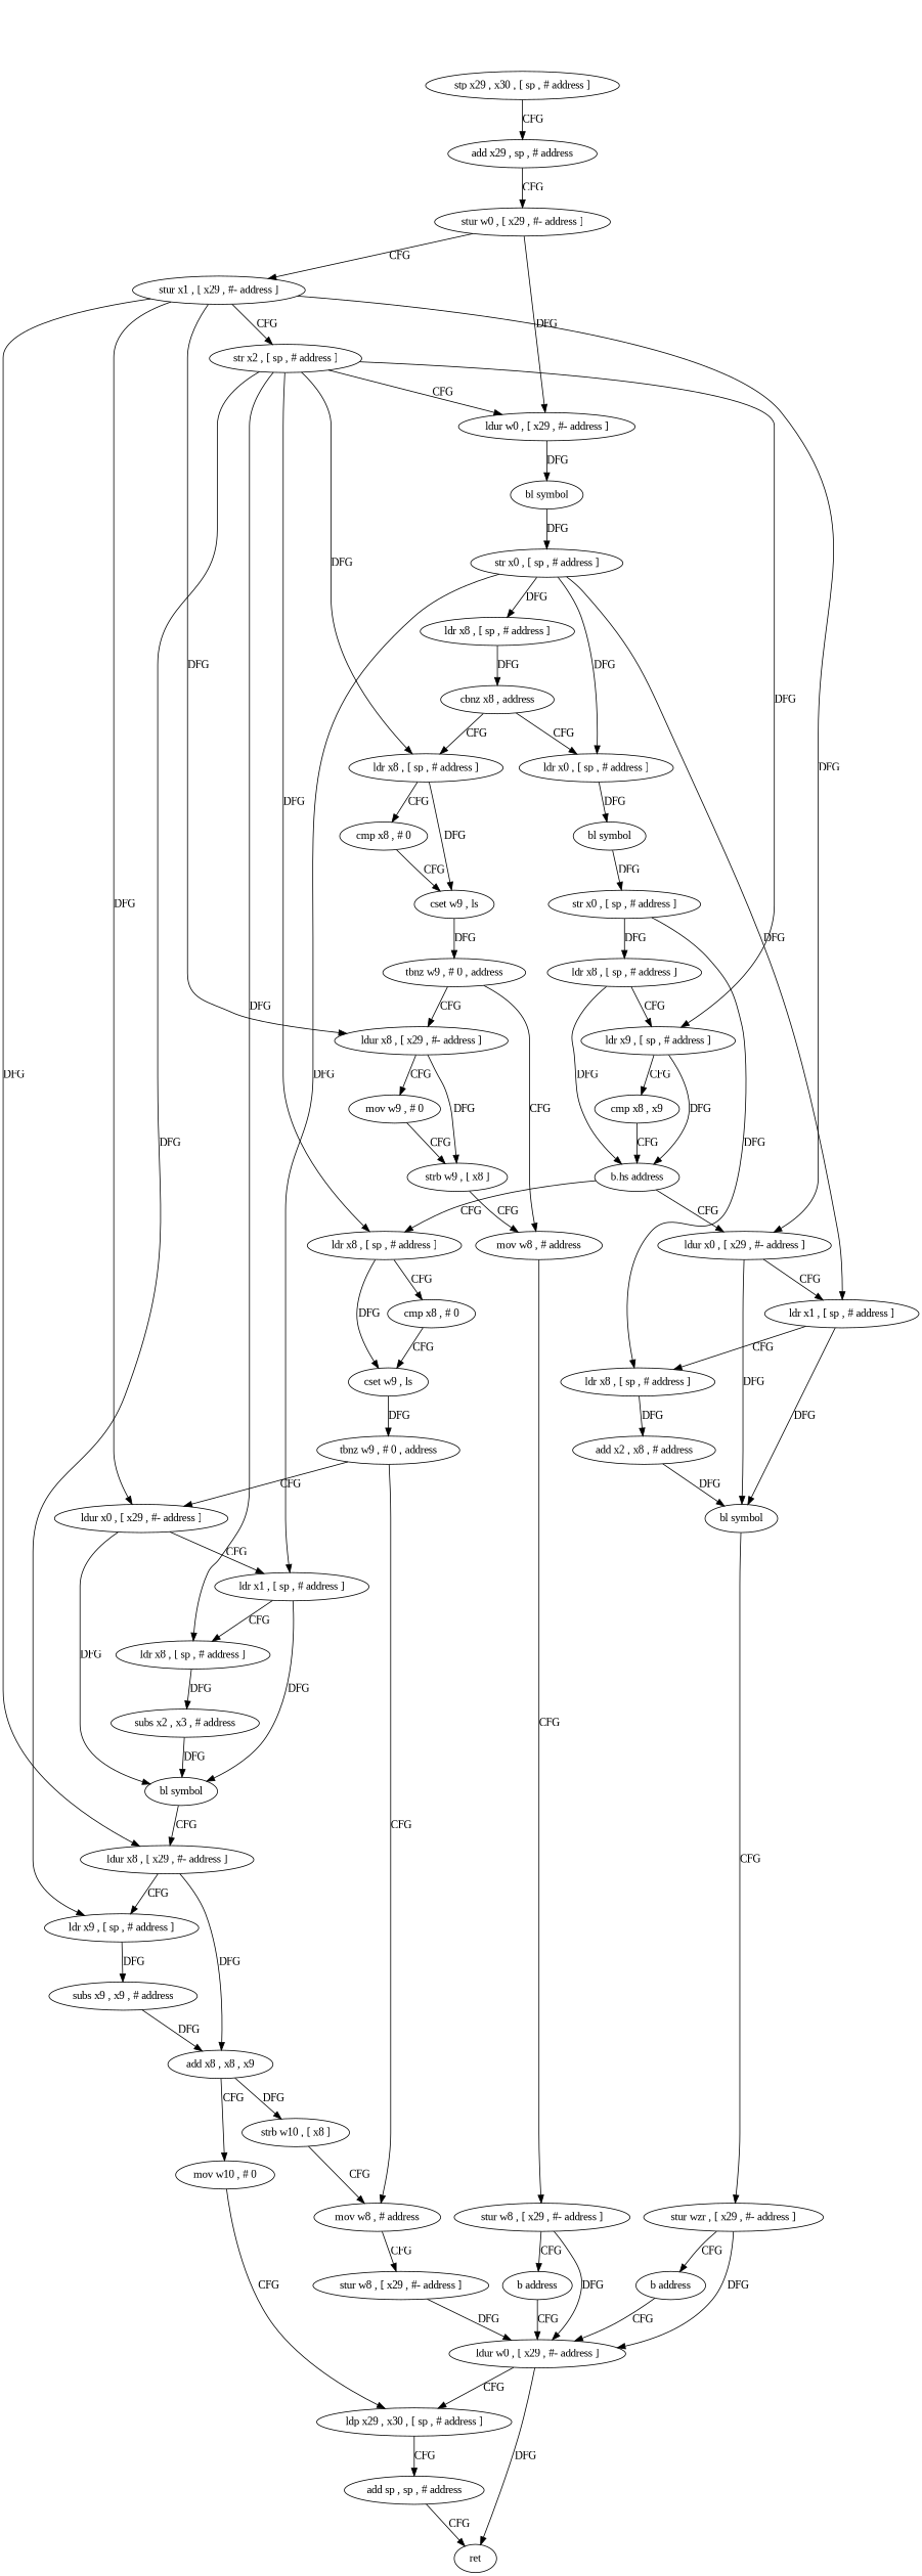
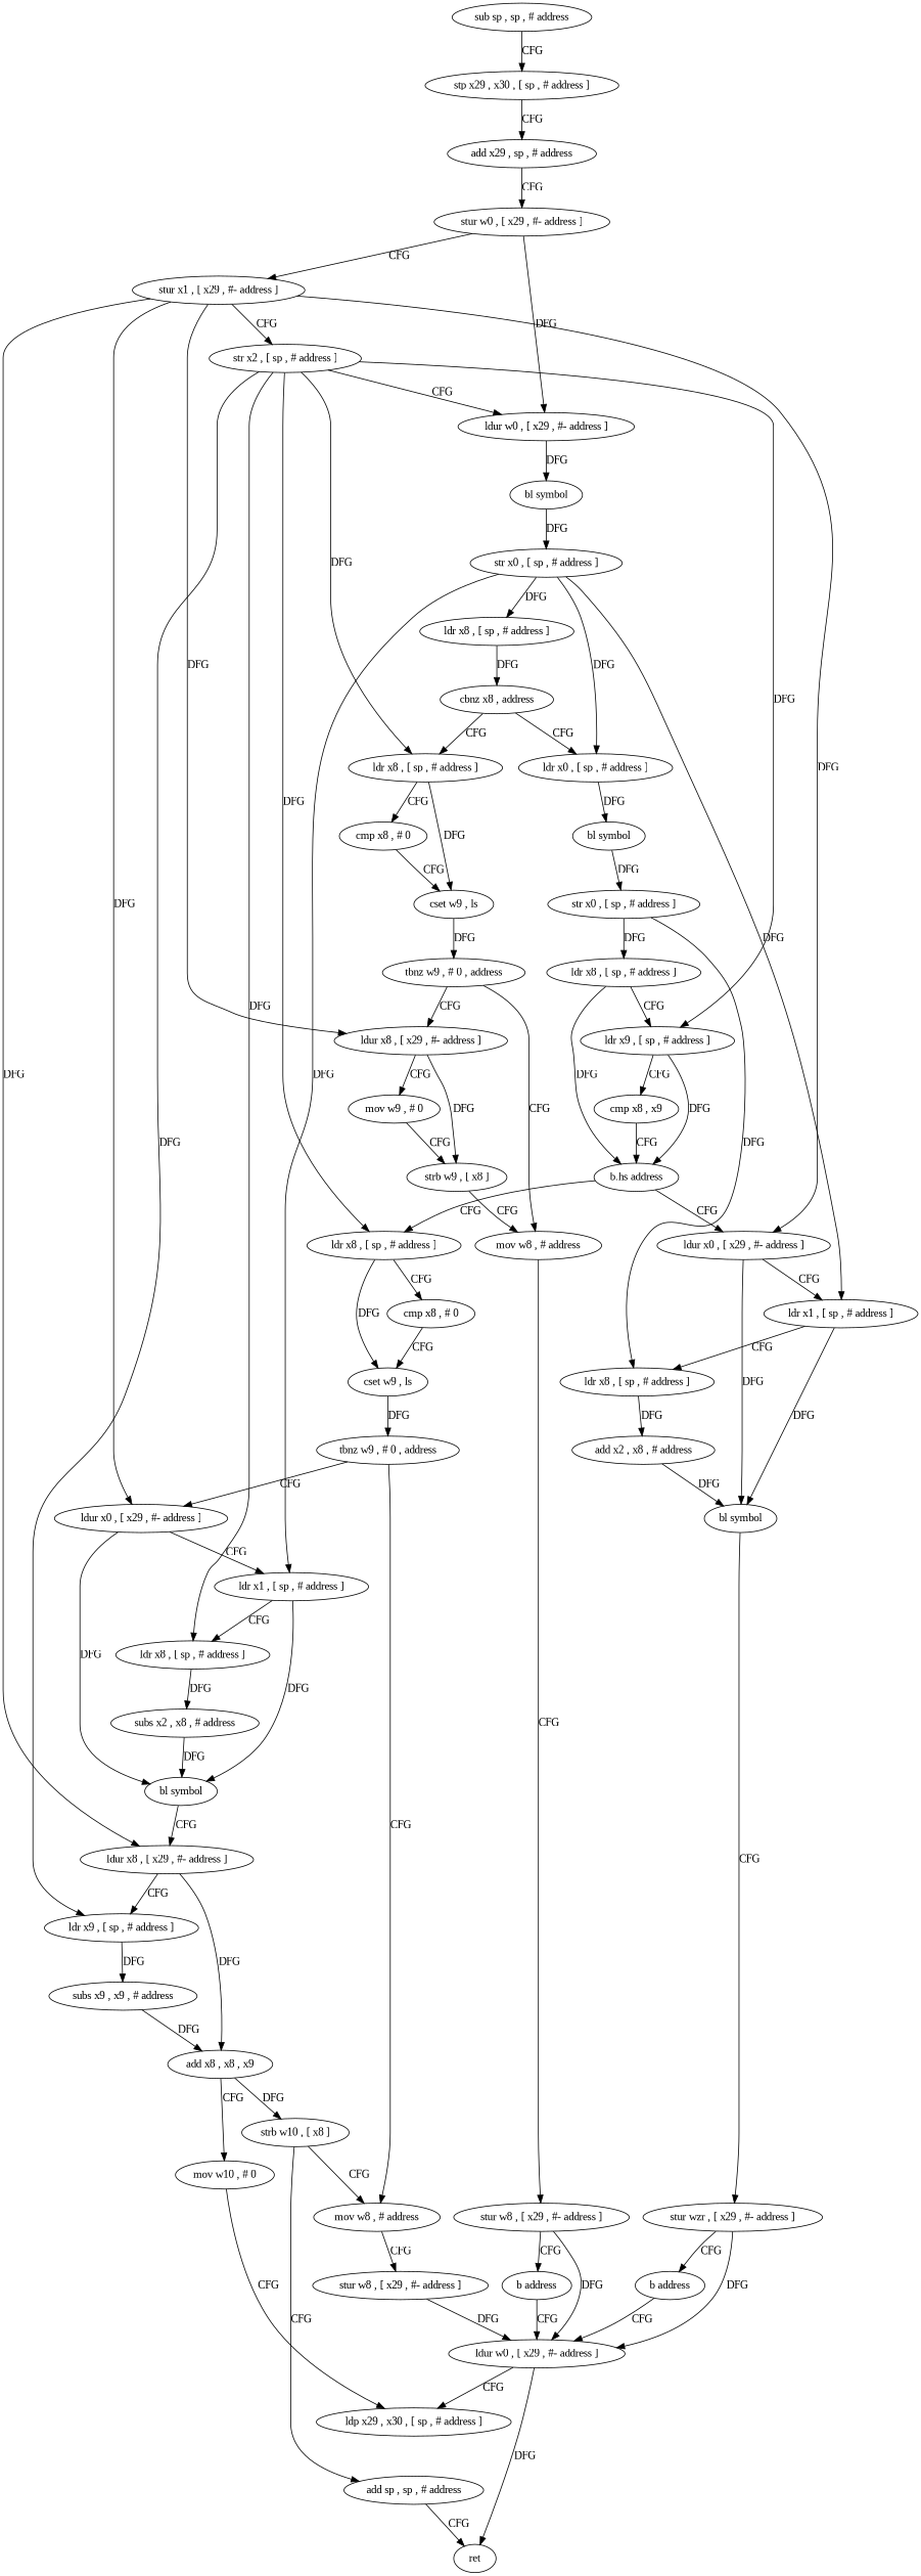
  digraph {
    fontname="Liberation Serif"
    node [fontname="Liberation Serif"]
    edge [fontname="Liberation Serif"]
+   n1 [label="sub sp , sp , # address"]
    n2 [label="stp x29 , x30 , [ sp , # address ]"]
    n3 [label="add x29 , sp , # address"]
    n4 [label="stur w0 , [ x29 , #- address ]"]
    n5 [label="stur x1 , [ x29 , #- address ]"]
    n6 [label="ldur w0 , [ x29 , #- address ]"]
    n7 [label="str x2 , [ sp , # address ]"]
    n8 [label="ldur x0 , [ x29 , #- address ]"]
    n9 [label="ldur x8 , [ x29 , #- address ]"]
    n10 [label="ldur x0 , [ x29 , #- address ]"]
    n11 [label="ldur x8 , [ x29 , #- address ]"]
    n12 [label="bl symbol"]
    n13 [label="ldr x8 , [ sp , # address ]"]
    n14 [label="ldr x9 , [ sp , # address ]"]
    n15 [label="ldr x8 , [ sp , # address ]"]
    n16 [label="ldr x8 , [ sp , # address ]"]
    n17 [label="ldr x9 , [ sp , # address ]"]
    n18 [label="ldr x1 , [ sp , # address ]"]
    n19 [label="bl symbol"]
    n20 [label="mov w9 , # 0"]
    n21 [label="strb w9 , [ x8 ]"]
    n22 [label="ldr x1 , [ sp , # address ]"]
    n23 [label="bl symbol"]
    n24 [label="add x8 , x8 , x9"]
    n25 [label="cmp x8 , # 0"]
    n26 [label="cset w9 , ls"]
    n27 [label="b.hs address"]
    n28 [label="cmp x8 , x9"]
    n29 [label="cmp x8 , # 0"]
    n30 [label="cset w9 , ls"]
-   n31 [label="subs x2 , x3 , # address"]
+   n31 [label="subs x2 , x8 , # address"]
    n32 [label="subs x9 , x9 , # address"]
    n33 [label="str x0 , [ sp , # address ]"]
    n34 [label="ldr x8 , [ sp , # address ]"]
    n35 [label="ldr x0 , [ sp , # address ]"]
    n36 [label="cbnz x8 , address"]
    n37 [label="bl symbol"]
    n38 [label="ldr x8 , [ sp , # address ]"]
    n39 [label="str x0 , [ sp , # address ]"]
    n40 [label="tbnz w9 , # 0 , address"]
    n41 [label="ldr x8 , [ sp , # address ]"]
    n42 [label="add x2 , x8 , # address"]
    n43 [label="tbnz w9 , # 0 , address"]
    n44 [label="stur wzr , [ x29 , #- address ]"]
    n45 [label="mov w8 , # address"]
    n46 [label="stur w8 , [ x29 , #- address ]"]
    n47 [label="ldur w0 , [ x29 , #- address ]"]
    n48 [label="b address"]
    n49 [label="mov w8 , # address"]
    n50 [label="stur w8 , [ x29 , #- address ]"]
    n51 [label="b address"]
    n52 [label="ldp x29 , x30 , [ sp , # address ]"]
    n53 [label=ret]
    n54 [label="add sp , sp , # address"]
    n55 [label="mov w10 , # 0"]
    n56 [label="strb w10 , [ x8 ]"]
+   n1 -> n2 [label=CFG]
    n2 -> n3 [label=CFG]
    n3 -> n4 [label=CFG]
    n4 -> n5 [label=CFG]
    n4 -> n6 [label=DFG]
    n5 -> n7 [label=CFG]
    n5 -> n8 [label=DFG]
    n5 -> n9 [label=DFG]
    n5 -> n10 [label=DFG]
    n5 -> n11 [label=DFG]
    n6 -> n12 [label=DFG]
    n7 -> n6 [label=CFG]
    n7 -> n13 [label=DFG]
    n7 -> n14 [label=DFG]
    n7 -> n15 [label=DFG]
    n7 -> n16 [label=DFG]
    n7 -> n17 [label=DFG]
    n8 -> n18 [label=CFG]
    n8 -> n19 [label=DFG]
    n9 -> n20 [label=CFG]
    n9 -> n21 [label=DFG]
    n10 -> n22 [label=CFG]
    n10 -> n23 [label=DFG]
    n11 -> n17 [label=CFG]
    n11 -> n24 [label=DFG]
    n12 -> n33 [label=DFG]
    n13 -> n25 [label=CFG]
    n13 -> n26 [label=DFG]
    n14 -> n27 [label=DFG]
    n14 -> n28 [label=CFG]
    n15 -> n29 [label=CFG]
    n15 -> n30 [label=DFG]
    n16 -> n31 [label=DFG]
    n17 -> n32 [label=DFG]
    n18 -> n19 [label=DFG]
    n18 -> n38 [label=CFG]
    n19 -> n44 [label=CFG]
    n20 -> n21 [label=CFG]
    n21 -> n45 [label=CFG]
    n22 -> n16 [label=CFG]
    n22 -> n23 [label=DFG]
    n23 -> n11 [label=CFG]
    n24 -> n55 [label=CFG]
    n24 -> n56 [label=DFG]
    n25 -> n26 [label=CFG]
    n26 -> n40 [label=DFG]
    n27 -> n8 [label=CFG]
    n27 -> n15 [label=CFG]
    n28 -> n27 [label=CFG]
    n29 -> n30 [label=CFG]
    n30 -> n43 [label=DFG]
    n31 -> n23 [label=DFG]
    n32 -> n24 [label=DFG]
    n33 -> n18 [label=DFG]
    n33 -> n22 [label=DFG]
    n33 -> n34 [label=DFG]
    n33 -> n35 [label=DFG]
    n34 -> n36 [label=DFG]
    n35 -> n37 [label=DFG]
    n36 -> n13 [label=CFG]
    n36 -> n35 [label=CFG]
    n37 -> n39 [label=DFG]
    n38 -> n42 [label=DFG]
    n39 -> n38 [label=DFG]
    n39 -> n41 [label=DFG]
    n40 -> n9 [label=CFG]
    n40 -> n45 [label=CFG]
    n41 -> n14 [label=CFG]
    n41 -> n27 [label=DFG]
    n42 -> n19 [label=DFG]
    n43 -> n10 [label=CFG]
    n43 -> n49 [label=CFG]
    n44 -> n47 [label=DFG]
    n44 -> n51 [label=CFG]
    n45 -> n46 [label=CFG]
    n46 -> n47 [label=DFG]
    n46 -> n48 [label=CFG]
    n47 -> n52 [label=CFG]
    n47 -> n53 [label=DFG]
    n48 -> n47 [label=CFG]
    n49 -> n50 [label=CFG]
    n50 -> n47 [label=DFG]
    n51 -> n47 [label=CFG]
-   n52 -> n54 [label=CFG]
+   n56 -> n54 [label=CFG]
    n54 -> n53 [label=CFG]
    n55 -> n52 [label=CFG]
    n56 -> n49 [label=CFG]
  }
